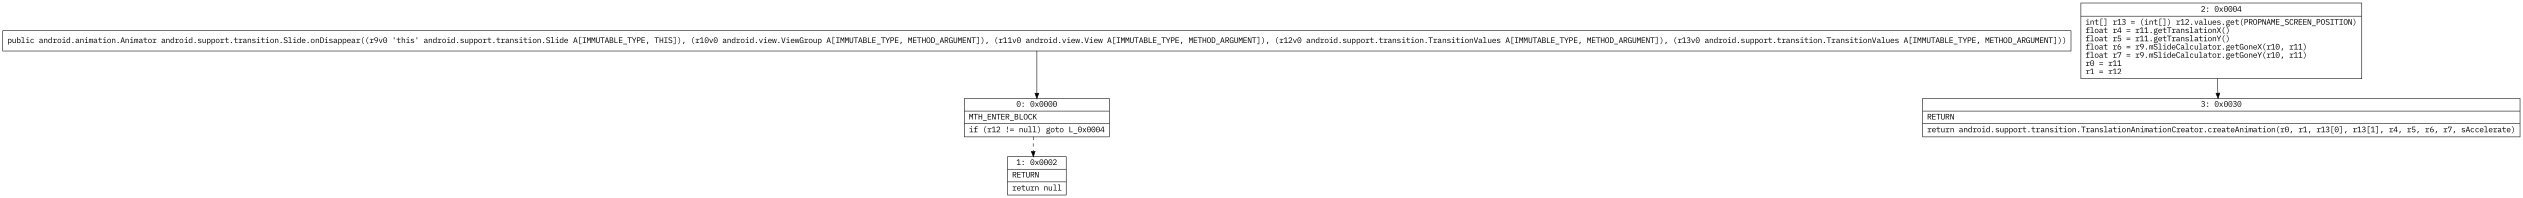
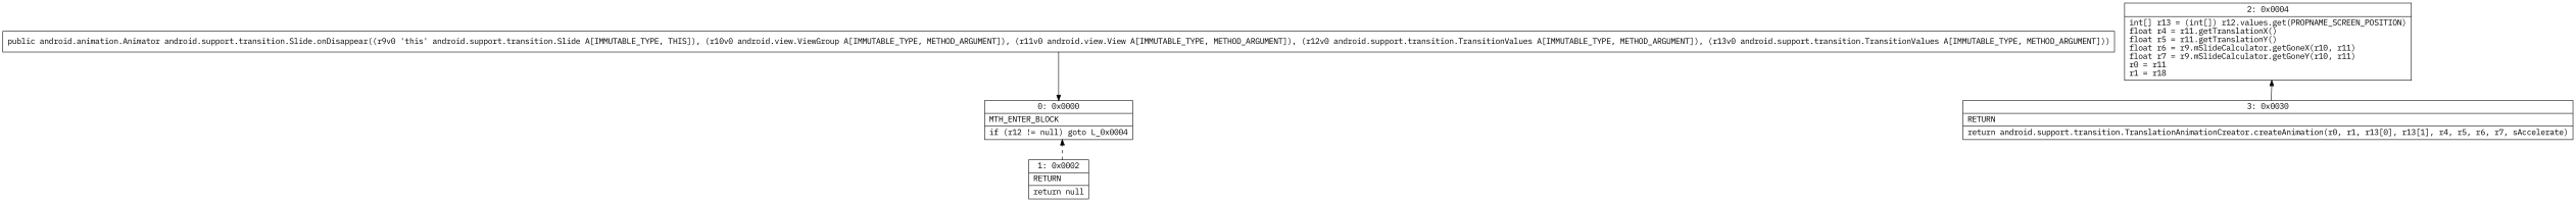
  digraph {
    fontname="IBM Plex Mono"
    node [fontname="IBM Plex Mono" shape=record]
    edge [fontname="IBM Plex Mono"]
    n1 [label="{0\:\ 0x0000|MTH_ENTER_BLOCK\l|if (r12 != null) goto L_0x0004\l}"]
    n2 [label="{1\:\ 0x0002|RETURN\l|return null\l}"]
-   n3 [label="{2\:\ 0x0004|int[] r13 = (int[]) r12.values.get(PROPNAME_SCREEN_POSITION)\lfloat r4 = r11.getTranslationX()\lfloat r5 = r11.getTranslationY()\lfloat r6 = r9.mSlideCalculator.getGoneX(r10, r11)\lfloat r7 = r9.mSlideCalculator.getGoneY(r10, r11)\lr0 = r11\lr1 = r12\l}"]
+   n3 [label="{2\:\ 0x0004|int[] r13 = (int[]) r12.values.get(PROPNAME_SCREEN_POSITION)\lfloat r4 = r11.getTranslationX()\lfloat r5 = r11.getTranslationY()\lfloat r6 = r9.mSlideCalculator.getGoneX(r10, r11)\lfloat r7 = r9.mSlideCalculator.getGoneY(r10, r11)\lr0 = r11\lr1 = r18\l}"]
    n4 [label="{3\:\ 0x0030|RETURN\l|return android.support.transition.TranslationAnimationCreator.createAnimation(r0, r1, r13[0], r13[1], r4, r5, r6, r7, sAccelerate)\l}"]
    n5 [label="{public android.animation.Animator android.support.transition.Slide.onDisappear((r9v0 'this' android.support.transition.Slide A[IMMUTABLE_TYPE, THIS]), (r10v0 android.view.ViewGroup A[IMMUTABLE_TYPE, METHOD_ARGUMENT]), (r11v0 android.view.View A[IMMUTABLE_TYPE, METHOD_ARGUMENT]), (r12v0 android.support.transition.TransitionValues A[IMMUTABLE_TYPE, METHOD_ARGUMENT]), (r13v0 android.support.transition.TransitionValues A[IMMUTABLE_TYPE, METHOD_ARGUMENT])) }"]
-   n1 -> n2 [style=dashed]
-   n3 -> n4
+   n2 -> n1 [style=dashed]
+   n4 -> n3
    n5 -> n1
  }
